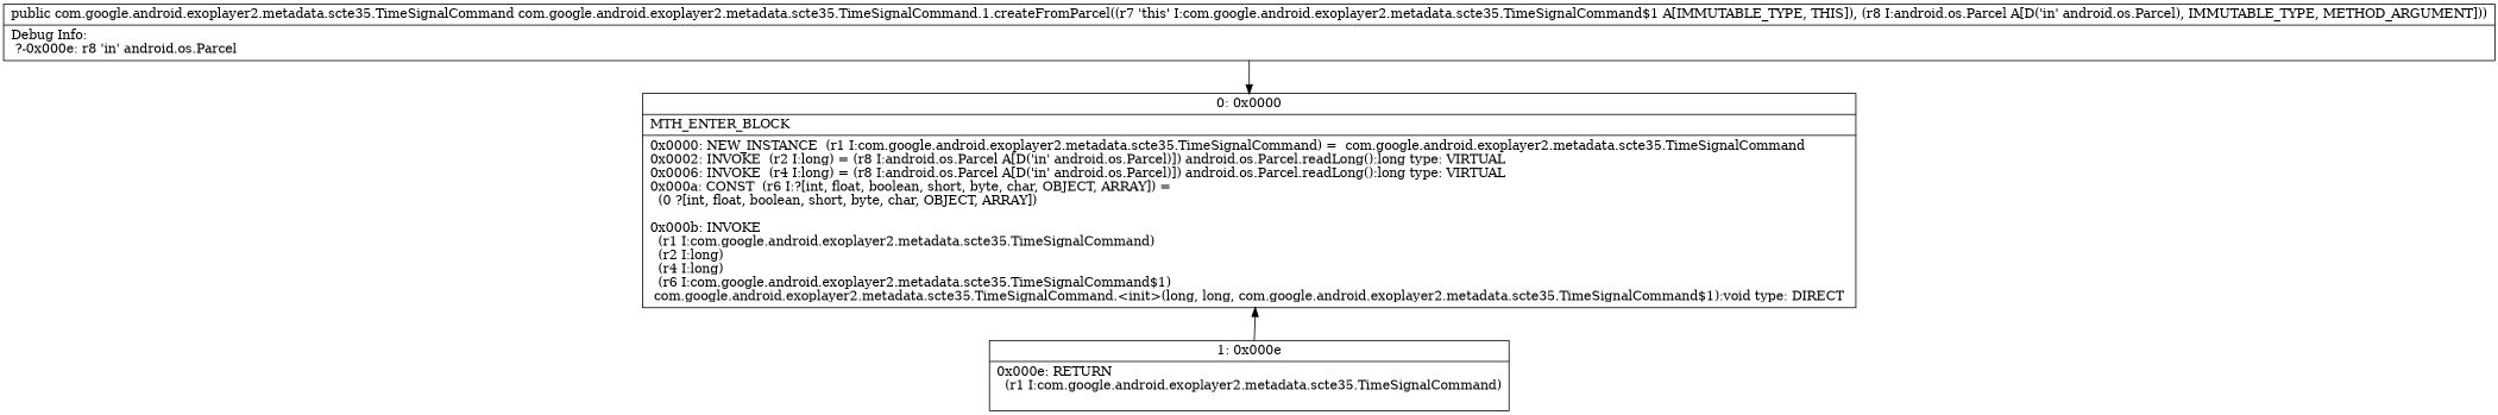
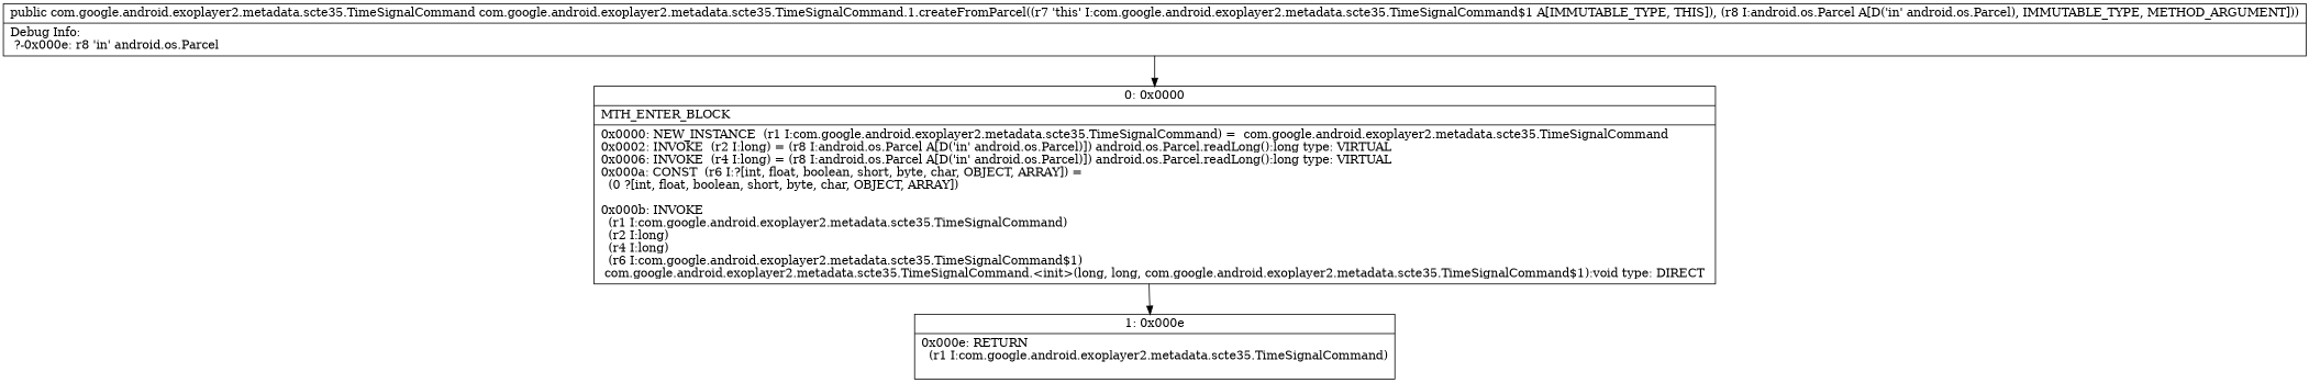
  digraph {
    node [shape=record]
    n1 [label="{0\:\ 0x0000|MTH_ENTER_BLOCK\l|0x0000: NEW_INSTANCE  (r1 I:com.google.android.exoplayer2.metadata.scte35.TimeSignalCommand) =  com.google.android.exoplayer2.metadata.scte35.TimeSignalCommand \l0x0002: INVOKE  (r2 I:long) = (r8 I:android.os.Parcel A[D('in' android.os.Parcel)]) android.os.Parcel.readLong():long type: VIRTUAL \l0x0006: INVOKE  (r4 I:long) = (r8 I:android.os.Parcel A[D('in' android.os.Parcel)]) android.os.Parcel.readLong():long type: VIRTUAL \l0x000a: CONST  (r6 I:?[int, float, boolean, short, byte, char, OBJECT, ARRAY]) = \l  (0 ?[int, float, boolean, short, byte, char, OBJECT, ARRAY])\l \l0x000b: INVOKE  \l  (r1 I:com.google.android.exoplayer2.metadata.scte35.TimeSignalCommand)\l  (r2 I:long)\l  (r4 I:long)\l  (r6 I:com.google.android.exoplayer2.metadata.scte35.TimeSignalCommand$1)\l com.google.android.exoplayer2.metadata.scte35.TimeSignalCommand.\<init\>(long, long, com.google.android.exoplayer2.metadata.scte35.TimeSignalCommand$1):void type: DIRECT \l}"]
    n2 [label="{1\:\ 0x000e|0x000e: RETURN  \l  (r1 I:com.google.android.exoplayer2.metadata.scte35.TimeSignalCommand)\l \l}"]
    n3 [label="{public com.google.android.exoplayer2.metadata.scte35.TimeSignalCommand com.google.android.exoplayer2.metadata.scte35.TimeSignalCommand.1.createFromParcel((r7 'this' I:com.google.android.exoplayer2.metadata.scte35.TimeSignalCommand$1 A[IMMUTABLE_TYPE, THIS]), (r8 I:android.os.Parcel A[D('in' android.os.Parcel), IMMUTABLE_TYPE, METHOD_ARGUMENT]))  | Debug Info:\l  ?\-0x000e: r8 'in' android.os.Parcel\l}"]
-   n2 -> n1
+   n1 -> n2
    n3 -> n1
  }
